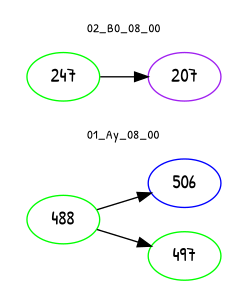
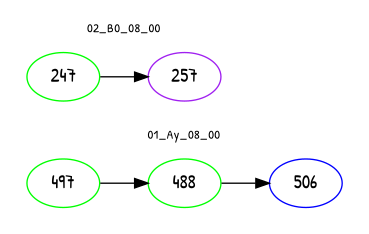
  digraph {
    fontname="Patrick Hand"
    rankdir=LR
    node [color=green fontname="Patrick Hand"]
    edge [color=black fontname="Patrick Hand"]
    n1 [label=497]
    n2 [label=488]
    n3 [color=blue label=506]
    n4 [label=247]
-   n5 [color=purple label=207]
+   n5 [color=purple label=257]
    subgraph cluster_1 {
      color=white
      fontsize=10
      label="01_Ay_08_00"
      n1
      n2
      n3
    }
    subgraph cluster_2 {
      color=white
      fontsize=10
      label="02_B0_08_00"
      n4
      n5
    }
-   n2 -> n1
+   n1 -> n2
    n2 -> n3
    n4 -> n5
  }
